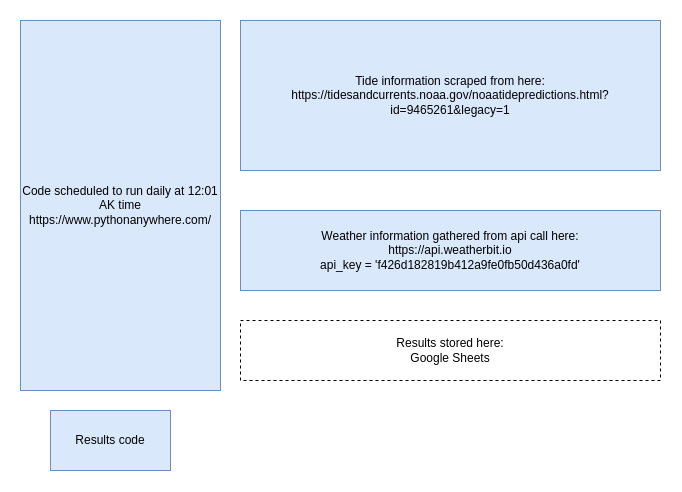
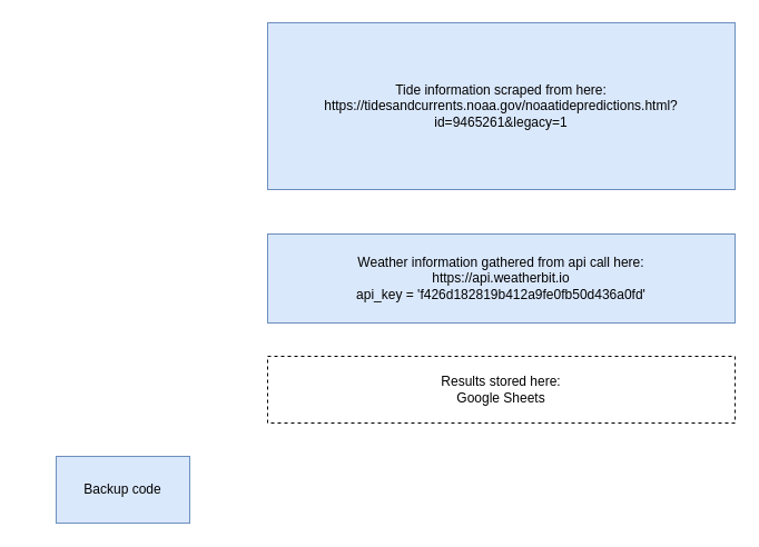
  <mxCell id="0" />
  <mxCell id="1" parent="0" />
  <mxCell id="2" value="Tide information scraped from here:&lt;br&gt;https://tidesandcurrents.noaa.gov/noaatidepredictions.html?id=9465261&amp;amp;legacy=1" style="rounded=0;whiteSpace=wrap;html=1;fillColor=#dae8fc;strokeColor=#6c8ebf;" vertex="1" parent="1"><mxGeometry x="240" y="20" width="420" height="150" as="geometry" /></mxCell>
  <mxCell id="3" value="Weather information gathered from api call here:&lt;br&gt;https://api.weatherbit.io&lt;br&gt;api_key = 'f426d182819b412a9fe0fb50d436a0fd'" style="rounded=0;whiteSpace=wrap;html=1;fillColor=#dae8fc;strokeColor=#6c8ebf;" vertex="1" parent="1"><mxGeometry x="240" y="210" width="420" height="80" as="geometry" /></mxCell>
- <mxCell id="4" value="Code scheduled to run daily at 12:01 AK time&lt;br&gt;https://www.pythonanywhere.com/" style="rounded=0;whiteSpace=wrap;html=1;fillColor=#dae8fc;strokeColor=#6c8ebf;" vertex="1" parent="1"><mxGeometry x="20" y="20" width="200" height="370" as="geometry" /></mxCell>
  <mxCell id="5" value="Results stored here:&lt;br&gt;Google Sheets" style="rounded=0;whiteSpace=wrap;html=1;dashed=1;" vertex="1" parent="1"><mxGeometry x="240" y="320" width="420" height="60" as="geometry" /></mxCell>
- <mxCell id="6" value="Results code" style="rounded=0;whiteSpace=wrap;html=1;fillColor=#dae8fc;strokeColor=#6c8ebf;" vertex="1" parent="1"><mxGeometry x="50" y="410" width="120" height="60" as="geometry" /></mxCell>
+ <mxCell id="6" value="Backup code" style="rounded=0;whiteSpace=wrap;html=1;fillColor=#dae8fc;strokeColor=#6c8ebf;" vertex="1" parent="1"><mxGeometry x="50" y="410" width="120" height="60" as="geometry" /></mxCell>
